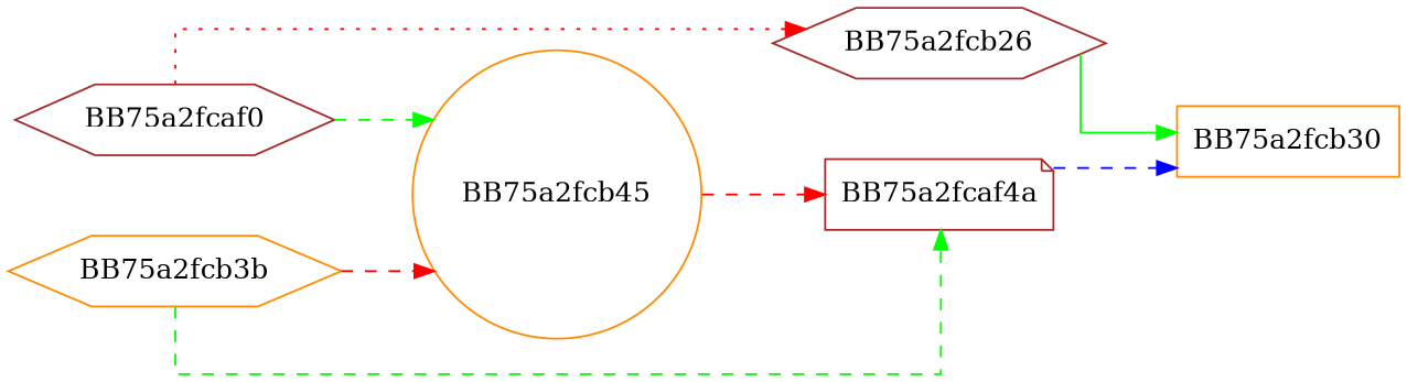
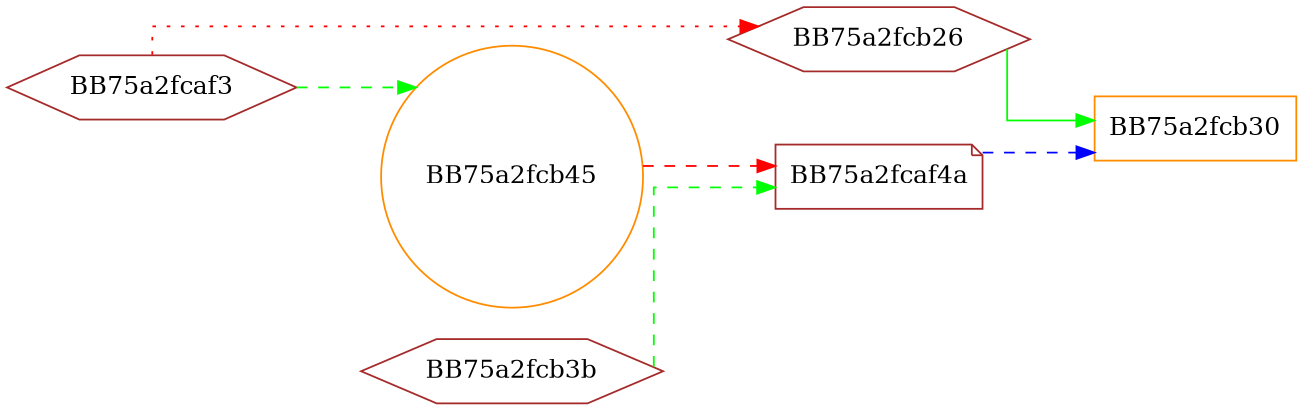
  digraph {
    rankdir=LR
    splines=ortho
    node [color=brown shape=hexagon]
    edge [color=red style=dashed]
-   BB75a2fcaf0
+   BB75a2fcaf0 [label=BB75a2fcaf3]
    BB75a2fcb26
    BB75a2fcb45 [color=darkorange shape=circle]
-   BB75a2fcb3b [color=darkorange]
+   BB75a2fcb3b
    n5 [label=BB75a2fcaf4a shape=note]
    BB75a2fcb30 [color=darkorange shape=box]
    BB75a2fcaf0 -> BB75a2fcb26 [style=dotted]
    BB75a2fcaf0 -> BB75a2fcb45 [color=green]
    BB75a2fcb26 -> BB75a2fcb30 [color=green style=solid]
    BB75a2fcb45 -> n5
-   BB75a2fcb3b -> BB75a2fcb45
    BB75a2fcb3b -> n5 [color=green]
    n5 -> BB75a2fcb30 [color=blue]
  }
